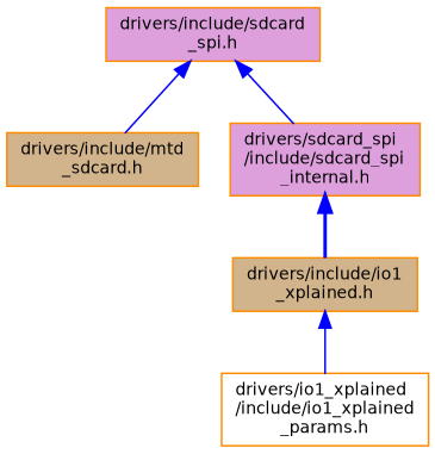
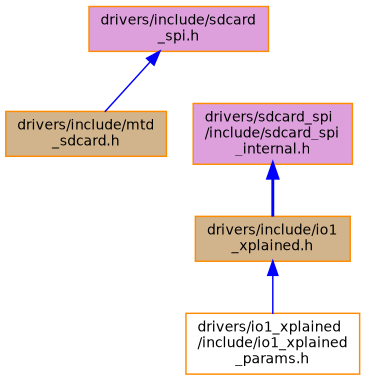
  digraph {
    node [color=darkorange fillcolor=plum fontname=Helvetica fontsize=10 shape=record style=filled]
    edge [color=blue dir=back fontname=Helvetica fontsize=10 labelfontname=Helvetica labelfontsize=10 style=solid]
    n1 [fontcolor=black height=0.2 label="drivers/include/sdcard\l_spi.h" width=0.4]
    n2 [fillcolor=tan height=0.2 label="drivers/include/mtd\l_sdcard.h" width=0.4]
    n3 [height=0.2 label="drivers/sdcard_spi\l/include/sdcard_spi\l_internal.h" width=0.4]
    n4 [fillcolor=tan height=0.2 label="drivers/include/io1\l_xplained.h" width=0.4]
    n5 [fillcolor=white height=0.2 label="drivers/io1_xplained\l/include/io1_xplained\l_params.h" width=0.4]
    n1 -> n2
-   n1 -> n3
    n3 -> n4 [style=bold]
    n4 -> n5
  }
